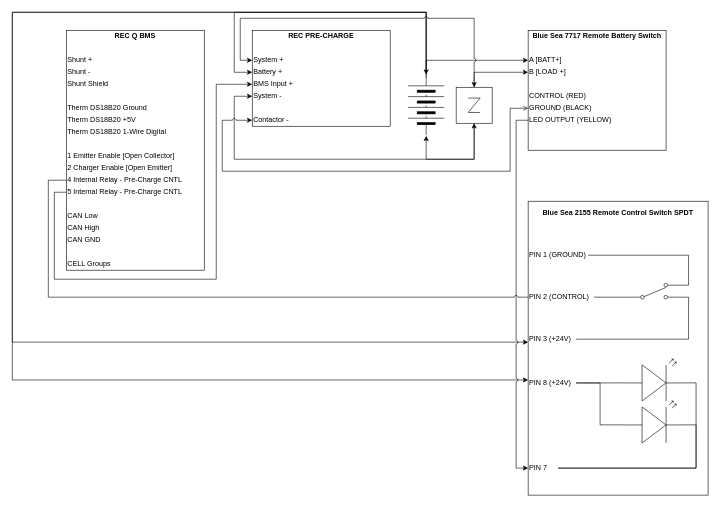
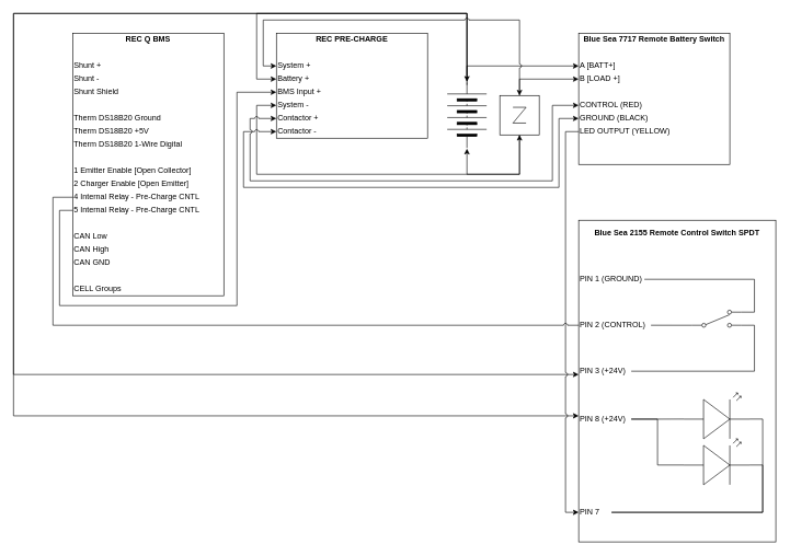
  <mxCell id="0" />
  <mxCell id="1" parent="0" />
  <mxCell id="2" value="" style="group" parent="1" vertex="1" connectable="0"><mxGeometry x="420" y="50" width="230" height="160" as="geometry" /></mxCell>
  <mxCell id="3" value="" style="group" parent="2" vertex="1" connectable="0"><mxGeometry width="230" height="160" as="geometry" /></mxCell>
  <mxCell id="4" value="" style="rounded=0;whiteSpace=wrap;html=1;" parent="3" vertex="1"><mxGeometry width="230" height="160" as="geometry" /></mxCell>
  <mxCell id="5" value="Contactor -" style="text;html=1;strokeColor=none;fillColor=none;align=left;verticalAlign=middle;whiteSpace=wrap;rounded=0;" parent="3" vertex="1"><mxGeometry y="140" width="200" height="20" as="geometry" /></mxCell>
  <mxCell id="6" value="System +" style="text;html=1;strokeColor=none;fillColor=none;align=left;verticalAlign=middle;whiteSpace=wrap;rounded=0;" parent="3" vertex="1"><mxGeometry y="40" width="200" height="20" as="geometry" /></mxCell>
+ <mxCell id="7" value="Contactor +" style="text;html=1;strokeColor=none;fillColor=none;align=left;verticalAlign=middle;whiteSpace=wrap;rounded=0;" parent="3" vertex="1"><mxGeometry y="120" width="200" height="20" as="geometry" /></mxCell>
  <mxCell id="8" value="Battery +" style="text;html=1;strokeColor=none;fillColor=none;align=left;verticalAlign=middle;whiteSpace=wrap;rounded=0;" parent="3" vertex="1"><mxGeometry y="60" width="200" height="20" as="geometry" /></mxCell>
  <mxCell id="9" value="System -" style="text;html=1;strokeColor=none;fillColor=none;align=left;verticalAlign=middle;whiteSpace=wrap;rounded=0;" parent="3" vertex="1"><mxGeometry y="100" width="200" height="20" as="geometry" /></mxCell>
  <mxCell id="10" value="BMS Input +" style="text;html=1;strokeColor=none;fillColor=none;align=left;verticalAlign=middle;whiteSpace=wrap;rounded=0;" parent="3" vertex="1"><mxGeometry y="80" width="200" height="20" as="geometry" /></mxCell>
  <mxCell id="11" value="&lt;b&gt;REC PRE-CHARGE&lt;/b&gt;" style="text;html=1;strokeColor=none;fillColor=none;align=center;verticalAlign=middle;whiteSpace=wrap;rounded=0;" parent="3" vertex="1"><mxGeometry width="230" height="20" as="geometry" /></mxCell>
  <mxCell id="12" style="edgeStyle=orthogonalEdgeStyle;rounded=0;jumpStyle=arc;orthogonalLoop=1;jettySize=auto;html=1;exitX=1;exitY=0.5;exitDx=0;exitDy=0;entryX=0;entryY=0.5;entryDx=0;entryDy=0;" parent="1" source="16" target="8" edge="1"><mxGeometry relative="1" as="geometry"><mxPoint x="690" y="200" as="targetPoint" /><Array as="points"><mxPoint x="710" y="20" /><mxPoint x="390" y="20" /><mxPoint x="390" y="120" /></Array></mxGeometry></mxCell>
  <mxCell id="13" style="edgeStyle=orthogonalEdgeStyle;rounded=0;orthogonalLoop=1;jettySize=auto;html=1;exitX=1;exitY=0.5;exitDx=0;exitDy=0;entryX=0;entryY=0.5;entryDx=0;entryDy=0;startArrow=classic;startFill=1;" parent="1" source="16" target="44" edge="1"><mxGeometry relative="1" as="geometry"><mxPoint x="850" y="265" as="targetPoint" /><Array as="points"><mxPoint x="710" y="100" /></Array></mxGeometry></mxCell>
  <mxCell id="14" style="edgeStyle=orthogonalEdgeStyle;rounded=0;orthogonalLoop=1;jettySize=auto;html=1;exitX=1;exitY=0.5;exitDx=0;exitDy=0;entryX=0;entryY=0.5;entryDx=0;entryDy=0;" edge="1" parent="1"><mxGeometry relative="1" as="geometry"><mxPoint x="880" y="633" as="targetPoint" /><mxPoint x="710" y="119" as="sourcePoint" /><Array as="points"><mxPoint x="710" y="20" /><mxPoint x="20" y="20" /><mxPoint x="20" y="633" /></Array></mxGeometry></mxCell>
  <mxCell id="15" style="edgeStyle=orthogonalEdgeStyle;rounded=0;orthogonalLoop=1;jettySize=auto;html=1;exitX=1;exitY=0.5;exitDx=0;exitDy=0;entryX=0;entryY=0.5;entryDx=0;entryDy=0;" edge="1" parent="1"><mxGeometry relative="1" as="geometry"><mxPoint x="880" y="570" as="targetPoint" /><mxPoint x="710" y="129" as="sourcePoint" /><Array as="points"><mxPoint x="710" y="20" /><mxPoint x="20" y="20" /><mxPoint x="20" y="570" /></Array></mxGeometry></mxCell>
  <mxCell id="16" value="" style="pointerEvents=1;verticalLabelPosition=bottom;shadow=0;dashed=0;align=center;html=1;verticalAlign=top;shape=mxgraph.electrical.miscellaneous.batteryStack;rotation=-90;perimeterSpacing=1;fillColor=#000000;" parent="1" vertex="1"><mxGeometry x="660" y="145" width="100" height="60" as="geometry" /></mxCell>
  <mxCell id="17" style="edgeStyle=orthogonalEdgeStyle;rounded=0;orthogonalLoop=1;jettySize=auto;html=1;exitX=0.5;exitY=1;exitDx=0;exitDy=0;exitPerimeter=0;entryX=0;entryY=0.5;entryDx=0;entryDy=0;" parent="1" source="20" target="16" edge="1"><mxGeometry relative="1" as="geometry"><Array as="points"><mxPoint x="790" y="265" /><mxPoint x="710" y="265" /></Array></mxGeometry></mxCell>
  <mxCell id="18" style="edgeStyle=orthogonalEdgeStyle;rounded=0;orthogonalLoop=1;jettySize=auto;html=1;exitX=0.5;exitY=0;exitDx=0;exitDy=0;exitPerimeter=0;entryX=0;entryY=0.5;entryDx=0;entryDy=0;jumpStyle=arc;" parent="1" source="20" target="6" edge="1"><mxGeometry relative="1" as="geometry"><Array as="points"><mxPoint x="790" y="30" /><mxPoint x="400" y="30" /><mxPoint x="400" y="100" /></Array></mxGeometry></mxCell>
  <mxCell id="19" style="edgeStyle=orthogonalEdgeStyle;rounded=0;jumpStyle=arc;orthogonalLoop=1;jettySize=auto;html=1;exitX=0.5;exitY=1;exitDx=0;exitDy=0;exitPerimeter=0;entryX=0;entryY=0.5;entryDx=0;entryDy=0;startArrow=classic;startFill=1;" parent="1" source="20" target="9" edge="1"><mxGeometry relative="1" as="geometry"><Array as="points"><mxPoint x="790" y="265" /><mxPoint x="390" y="265" /><mxPoint x="390" y="160" /></Array></mxGeometry></mxCell>
  <mxCell id="20" value="" style="pointerEvents=1;verticalLabelPosition=bottom;shadow=0;dashed=0;align=center;html=1;verticalAlign=top;shape=mxgraph.electrical.miscellaneous.generic_component" parent="1" vertex="1"><mxGeometry x="760" y="145" width="60" height="60" as="geometry" /></mxCell>
  <mxCell id="21" style="edgeStyle=orthogonalEdgeStyle;rounded=0;orthogonalLoop=1;jettySize=auto;html=1;entryX=0.5;entryY=0;entryDx=0;entryDy=0;entryPerimeter=0;jumpStyle=arc;exitX=0;exitY=0.5;exitDx=0;exitDy=0;startArrow=classic;startFill=1;" parent="1" source="46" target="20" edge="1"><mxGeometry relative="1" as="geometry"><mxPoint x="920" y="305" as="sourcePoint" /></mxGeometry></mxCell>
  <mxCell id="22" value="" style="group" parent="1" vertex="1" connectable="0"><mxGeometry x="110" y="50" width="230" height="400" as="geometry" /></mxCell>
  <mxCell id="23" value="" style="group" parent="22" vertex="1" connectable="0"><mxGeometry width="230" height="400" as="geometry" /></mxCell>
  <mxCell id="24" value="" style="rounded=0;whiteSpace=wrap;html=1;" parent="23" vertex="1"><mxGeometry width="230" height="400" as="geometry" /></mxCell>
  <mxCell id="25" value="CAN Low" style="text;html=1;strokeColor=none;fillColor=none;align=left;verticalAlign=middle;whiteSpace=wrap;rounded=0;" parent="23" vertex="1"><mxGeometry y="300" width="200" height="20" as="geometry" /></mxCell>
  <mxCell id="26" value="Therm DS18B20 Ground" style="text;html=1;strokeColor=none;fillColor=none;align=left;verticalAlign=middle;whiteSpace=wrap;rounded=0;" parent="23" vertex="1"><mxGeometry y="120" width="200" height="20" as="geometry" /></mxCell>
  <mxCell id="27" value="CAN High" style="text;html=1;strokeColor=none;fillColor=none;align=left;verticalAlign=middle;whiteSpace=wrap;rounded=0;" parent="23" vertex="1"><mxGeometry y="320" width="200" height="20" as="geometry" /></mxCell>
  <mxCell id="28" value="Therm DS18B20&amp;nbsp;+5V" style="text;html=1;strokeColor=none;fillColor=none;align=left;verticalAlign=middle;whiteSpace=wrap;rounded=0;" parent="23" vertex="1"><mxGeometry y="140" width="200" height="20" as="geometry" /></mxCell>
  <mxCell id="29" value="Shunt +" style="text;html=1;strokeColor=none;fillColor=none;align=left;verticalAlign=middle;whiteSpace=wrap;rounded=0;" parent="23" vertex="1"><mxGeometry y="40" width="200" height="20" as="geometry" /></mxCell>
  <mxCell id="30" value="Therm DS18B20 1-Wire Digital" style="text;html=1;strokeColor=none;fillColor=none;align=left;verticalAlign=middle;whiteSpace=wrap;rounded=0;" parent="23" vertex="1"><mxGeometry y="160" width="200" height="20" as="geometry" /></mxCell>
  <mxCell id="31" value="Shunt -" style="text;html=1;strokeColor=none;fillColor=none;align=left;verticalAlign=middle;whiteSpace=wrap;rounded=0;" parent="23" vertex="1"><mxGeometry y="60" width="200" height="20" as="geometry" /></mxCell>
  <mxCell id="32" value="Shunt Shield" style="text;html=1;strokeColor=none;fillColor=none;align=left;verticalAlign=middle;whiteSpace=wrap;rounded=0;" parent="23" vertex="1"><mxGeometry y="80" width="200" height="20" as="geometry" /></mxCell>
  <mxCell id="33" value="CAN GND" style="text;html=1;strokeColor=none;fillColor=none;align=left;verticalAlign=middle;whiteSpace=wrap;rounded=0;" parent="23" vertex="1"><mxGeometry y="340" width="200" height="20" as="geometry" /></mxCell>
  <mxCell id="34" value="1 Emitter Enable [Open Collector]" style="text;html=1;strokeColor=none;fillColor=none;align=left;verticalAlign=middle;whiteSpace=wrap;rounded=0;" parent="23" vertex="1"><mxGeometry y="200" width="200" height="20" as="geometry" /></mxCell>
  <mxCell id="35" value="2 Charger Enable [Open Emitter]" style="text;html=1;strokeColor=none;fillColor=none;align=left;verticalAlign=middle;whiteSpace=wrap;rounded=0;" parent="23" vertex="1"><mxGeometry y="220" width="200" height="20" as="geometry" /></mxCell>
  <mxCell id="36" value="&lt;b&gt;REC Q BMS&lt;/b&gt;" style="text;html=1;strokeColor=none;fillColor=none;align=center;verticalAlign=middle;whiteSpace=wrap;rounded=0;" parent="23" vertex="1"><mxGeometry width="230" height="20" as="geometry" /></mxCell>
  <mxCell id="37" value="CELL Groups" style="text;html=1;strokeColor=none;fillColor=none;align=left;verticalAlign=middle;whiteSpace=wrap;rounded=0;" parent="23" vertex="1"><mxGeometry y="380" width="200" height="20" as="geometry" /></mxCell>
  <mxCell id="38" value="4 Internal Relay - Pre-Charge CNTL" style="text;html=1;strokeColor=none;fillColor=none;align=left;verticalAlign=middle;whiteSpace=wrap;rounded=0;" parent="23" vertex="1"><mxGeometry y="240" width="200" height="20" as="geometry" /></mxCell>
  <mxCell id="39" value="5 Internal Relay - Pre-Charge CNTL" style="text;html=1;strokeColor=none;fillColor=none;align=left;verticalAlign=middle;whiteSpace=wrap;rounded=0;" parent="23" vertex="1"><mxGeometry y="260" width="200" height="20" as="geometry" /></mxCell>
- <mxCell id="40" style="edgeStyle=orthogonalEdgeStyle;rounded=0;jumpStyle=arc;orthogonalLoop=1;jettySize=auto;html=1;exitX=0;exitY=0.5;exitDx=0;exitDy=0;entryX=0;entryY=0.5;entryDx=0;entryDy=0;startArrow=classic;startFill=1;endArrow=open;" parent="1" source="5" target="45" edge="1"><mxGeometry relative="1" as="geometry"><Array as="points"><mxPoint x="370" y="200" /><mxPoint x="370" y="285" /><mxPoint x="850" y="285" /><mxPoint x="850" y="180" /></Array><mxPoint x="420" y="340" as="targetPoint" /></mxGeometry></mxCell>
+ <mxCell id="40" style="edgeStyle=orthogonalEdgeStyle;rounded=0;jumpStyle=arc;orthogonalLoop=1;jettySize=auto;html=1;exitX=0;exitY=0.5;exitDx=0;exitDy=0;entryX=0;entryY=0.5;entryDx=0;entryDy=0;startArrow=classic;startFill=1;" parent="1" source="5" target="45" edge="1"><mxGeometry relative="1" as="geometry"><Array as="points"><mxPoint x="370" y="200" /><mxPoint x="370" y="285" /><mxPoint x="850" y="285" /><mxPoint x="850" y="180" /></Array><mxPoint x="420" y="340" as="targetPoint" /></mxGeometry></mxCell>
+ <mxCell id="41" style="edgeStyle=orthogonalEdgeStyle;rounded=0;jumpStyle=arc;orthogonalLoop=1;jettySize=auto;html=1;exitX=0;exitY=0.5;exitDx=0;exitDy=0;entryX=0;entryY=0.5;entryDx=0;entryDy=0;endArrow=classic;endFill=1;fontColor=#000000;startArrow=classic;startFill=1;" parent="1" source="7" target="47" edge="1"><mxGeometry relative="1" as="geometry"><Array as="points"><mxPoint x="380" y="180" /><mxPoint x="380" y="275" /><mxPoint x="840" y="275" /><mxPoint x="840" y="160" /></Array><mxPoint x="420" y="300" as="targetPoint" /></mxGeometry></mxCell>
  <mxCell id="42" value="" style="group" parent="1" vertex="1" connectable="0"><mxGeometry x="880" y="50" width="230" height="200" as="geometry" /></mxCell>
  <mxCell id="43" value="" style="rounded=0;whiteSpace=wrap;html=1;" parent="42" vertex="1"><mxGeometry width="230" height="200" as="geometry" /></mxCell>
  <mxCell id="44" value="A [BATT+]" style="text;html=1;strokeColor=none;fillColor=none;align=left;verticalAlign=middle;whiteSpace=wrap;rounded=0;" parent="42" vertex="1"><mxGeometry y="40" width="200" height="20" as="geometry" /></mxCell>
  <mxCell id="45" value="GROUND (BLACK)" style="text;html=1;strokeColor=none;fillColor=none;align=left;verticalAlign=middle;whiteSpace=wrap;rounded=0;" parent="42" vertex="1"><mxGeometry y="120" width="200" height="20" as="geometry" /></mxCell>
  <mxCell id="46" value="B [LOAD +]" style="text;html=1;strokeColor=none;fillColor=none;align=left;verticalAlign=middle;whiteSpace=wrap;rounded=0;" parent="42" vertex="1"><mxGeometry y="60" width="200" height="20" as="geometry" /></mxCell>
  <mxCell id="47" value="CONTROL (RED)" style="text;html=1;strokeColor=none;fillColor=none;align=left;verticalAlign=middle;whiteSpace=wrap;rounded=0;" parent="42" vertex="1"><mxGeometry y="100" width="200" height="20" as="geometry" /></mxCell>
  <mxCell id="48" value="&lt;b&gt;Blue Sea 7717 Remote Battery Switch&lt;/b&gt;" style="text;html=1;strokeColor=none;fillColor=none;align=center;verticalAlign=middle;whiteSpace=wrap;rounded=0;" parent="42" vertex="1"><mxGeometry width="230" height="20" as="geometry" /></mxCell>
  <mxCell id="49" value="LED OUTPUT (YELLOW)" style="text;html=1;strokeColor=none;fillColor=none;align=left;verticalAlign=middle;whiteSpace=wrap;rounded=0;" parent="42" vertex="1"><mxGeometry y="140" width="200" height="20" as="geometry" /></mxCell>
  <mxCell id="50" value="" style="group" parent="1" vertex="1" connectable="0"><mxGeometry x="880" y="335" width="300" height="490" as="geometry" /></mxCell>
  <mxCell id="51" value="" style="rounded=0;whiteSpace=wrap;html=1;" parent="50" vertex="1"><mxGeometry width="300" height="490" as="geometry" /></mxCell>
  <mxCell id="52" value="" style="pointerEvents=1;verticalLabelPosition=bottom;shadow=0;dashed=0;align=center;html=1;verticalAlign=top;shape=mxgraph.electrical.electro-mechanical.2-way_switch;" parent="50" vertex="1"><mxGeometry x="172.5" y="137" width="75" height="26" as="geometry" /></mxCell>
  <mxCell id="53" value="" style="verticalLabelPosition=bottom;shadow=0;dashed=0;align=center;html=1;verticalAlign=top;shape=mxgraph.electrical.opto_electronics.led_2;pointerEvents=1;" parent="50" vertex="1"><mxGeometry x="160" y="263" width="100" height="70" as="geometry" /></mxCell>
  <mxCell id="54" value="" style="verticalLabelPosition=bottom;shadow=0;dashed=0;align=center;html=1;verticalAlign=top;shape=mxgraph.electrical.opto_electronics.led_2;pointerEvents=1;" parent="50" vertex="1"><mxGeometry x="160" y="333" width="100" height="70" as="geometry" /></mxCell>
  <mxCell id="55" style="edgeStyle=orthogonalEdgeStyle;rounded=0;orthogonalLoop=1;jettySize=auto;html=1;exitX=1;exitY=0.5;exitDx=0;exitDy=0;entryX=0;entryY=0.57;entryDx=0;entryDy=0;entryPerimeter=0;endArrow=none;endFill=0;" parent="50" source="57" target="53" edge="1"><mxGeometry relative="1" as="geometry" /></mxCell>
  <mxCell id="56" style="edgeStyle=orthogonalEdgeStyle;rounded=0;orthogonalLoop=1;jettySize=auto;html=1;exitX=1;exitY=0.5;exitDx=0;exitDy=0;entryX=0;entryY=0.57;entryDx=0;entryDy=0;entryPerimeter=0;endArrow=none;endFill=0;" parent="50" source="57" target="54" edge="1"><mxGeometry relative="1" as="geometry" /></mxCell>
  <mxCell id="57" value="PIN 8 (+24V)" style="text;html=1;strokeColor=none;fillColor=none;align=left;verticalAlign=middle;whiteSpace=wrap;rounded=0;" parent="50" vertex="1"><mxGeometry y="293" width="80" height="20" as="geometry" /></mxCell>
  <mxCell id="58" value="PIN 7" style="text;html=1;strokeColor=none;fillColor=none;align=left;verticalAlign=middle;whiteSpace=wrap;rounded=0;" parent="50" vertex="1"><mxGeometry y="435" width="50" height="20" as="geometry" /></mxCell>
  <mxCell id="59" style="edgeStyle=orthogonalEdgeStyle;rounded=0;orthogonalLoop=1;jettySize=auto;html=1;exitX=1;exitY=0.57;exitDx=0;exitDy=0;exitPerimeter=0;entryX=1;entryY=0.5;entryDx=0;entryDy=0;endArrow=none;endFill=0;" parent="50" source="53" target="58" edge="1"><mxGeometry relative="1" as="geometry" /></mxCell>
  <mxCell id="60" style="edgeStyle=orthogonalEdgeStyle;rounded=0;orthogonalLoop=1;jettySize=auto;html=1;exitX=1;exitY=0.57;exitDx=0;exitDy=0;exitPerimeter=0;entryX=1;entryY=0.5;entryDx=0;entryDy=0;endArrow=none;endFill=0;" parent="50" source="54" target="58" edge="1"><mxGeometry relative="1" as="geometry" /></mxCell>
  <mxCell id="61" value="PIN 3 (+24V)" style="text;html=1;strokeColor=none;fillColor=none;align=left;verticalAlign=middle;whiteSpace=wrap;rounded=0;" parent="50" vertex="1"><mxGeometry y="220" width="80" height="20" as="geometry" /></mxCell>
  <mxCell id="62" style="edgeStyle=orthogonalEdgeStyle;rounded=0;orthogonalLoop=1;jettySize=auto;html=1;exitX=1;exitY=0.885;exitDx=0;exitDy=0;exitPerimeter=0;entryX=1;entryY=0.5;entryDx=0;entryDy=0;endArrow=none;endFill=0;" parent="50" source="52" target="61" edge="1"><mxGeometry relative="1" as="geometry" /></mxCell>
  <mxCell id="63" style="edgeStyle=orthogonalEdgeStyle;rounded=0;orthogonalLoop=1;jettySize=auto;html=1;exitX=1;exitY=0.5;exitDx=0;exitDy=0;entryX=0;entryY=0.885;entryDx=0;entryDy=0;entryPerimeter=0;endArrow=none;endFill=0;" parent="50" source="64" target="52" edge="1"><mxGeometry relative="1" as="geometry" /></mxCell>
  <mxCell id="64" value="PIN 2 (CONTROL)" style="text;html=1;strokeColor=none;fillColor=none;align=left;verticalAlign=middle;whiteSpace=wrap;rounded=0;" parent="50" vertex="1"><mxGeometry y="150" width="110" height="20" as="geometry" /></mxCell>
  <mxCell id="65" value="PIN 1 (GROUND)" style="text;html=1;strokeColor=none;fillColor=none;align=left;verticalAlign=middle;whiteSpace=wrap;rounded=0;" parent="50" vertex="1"><mxGeometry y="80" width="100" height="20" as="geometry" /></mxCell>
  <mxCell id="66" style="edgeStyle=orthogonalEdgeStyle;rounded=0;orthogonalLoop=1;jettySize=auto;html=1;exitX=1;exitY=0.115;exitDx=0;exitDy=0;exitPerimeter=0;entryX=1;entryY=0.5;entryDx=0;entryDy=0;endArrow=none;endFill=0;" parent="50" source="52" target="65" edge="1"><mxGeometry relative="1" as="geometry" /></mxCell>
  <mxCell id="67" value="Blue Sea 2155 Remote Control Switch SPDT" style="text;html=1;strokeColor=none;fillColor=none;align=center;verticalAlign=middle;whiteSpace=wrap;rounded=0;fontStyle=1" parent="50" vertex="1"><mxGeometry y="10" width="300" height="20" as="geometry" /></mxCell>
  <mxCell id="68" style="edgeStyle=orthogonalEdgeStyle;rounded=0;orthogonalLoop=1;jettySize=auto;html=1;exitX=0;exitY=0.5;exitDx=0;exitDy=0;entryX=0;entryY=0.5;entryDx=0;entryDy=0;endArrow=classic;endFill=1;jumpStyle=arc;" parent="1" source="49" target="58" edge="1"><mxGeometry relative="1" as="geometry" /></mxCell>
  <mxCell id="69" style="edgeStyle=orthogonalEdgeStyle;rounded=0;orthogonalLoop=1;jettySize=auto;html=1;exitX=0;exitY=0.5;exitDx=0;exitDy=0;endArrow=none;endFill=0;entryX=0;entryY=0.5;entryDx=0;entryDy=0;jumpStyle=arc;" parent="1" source="64" target="38" edge="1"><mxGeometry relative="1" as="geometry"><mxPoint x="400" y="135" as="targetPoint" /><Array as="points"><mxPoint x="80" y="495" /><mxPoint x="80" y="300" /></Array></mxGeometry></mxCell>
  <mxCell id="70" style="edgeStyle=orthogonalEdgeStyle;rounded=0;orthogonalLoop=1;jettySize=auto;html=1;exitX=0;exitY=0.5;exitDx=0;exitDy=0;entryX=0;entryY=0.5;entryDx=0;entryDy=0;" edge="1" parent="1" source="39" target="10"><mxGeometry relative="1" as="geometry"><mxPoint x="360" y="235" as="targetPoint" /><Array as="points"><mxPoint x="90" y="320" /><mxPoint x="90" y="465" /><mxPoint x="360" y="465" /><mxPoint x="360" y="140" /></Array></mxGeometry></mxCell>
